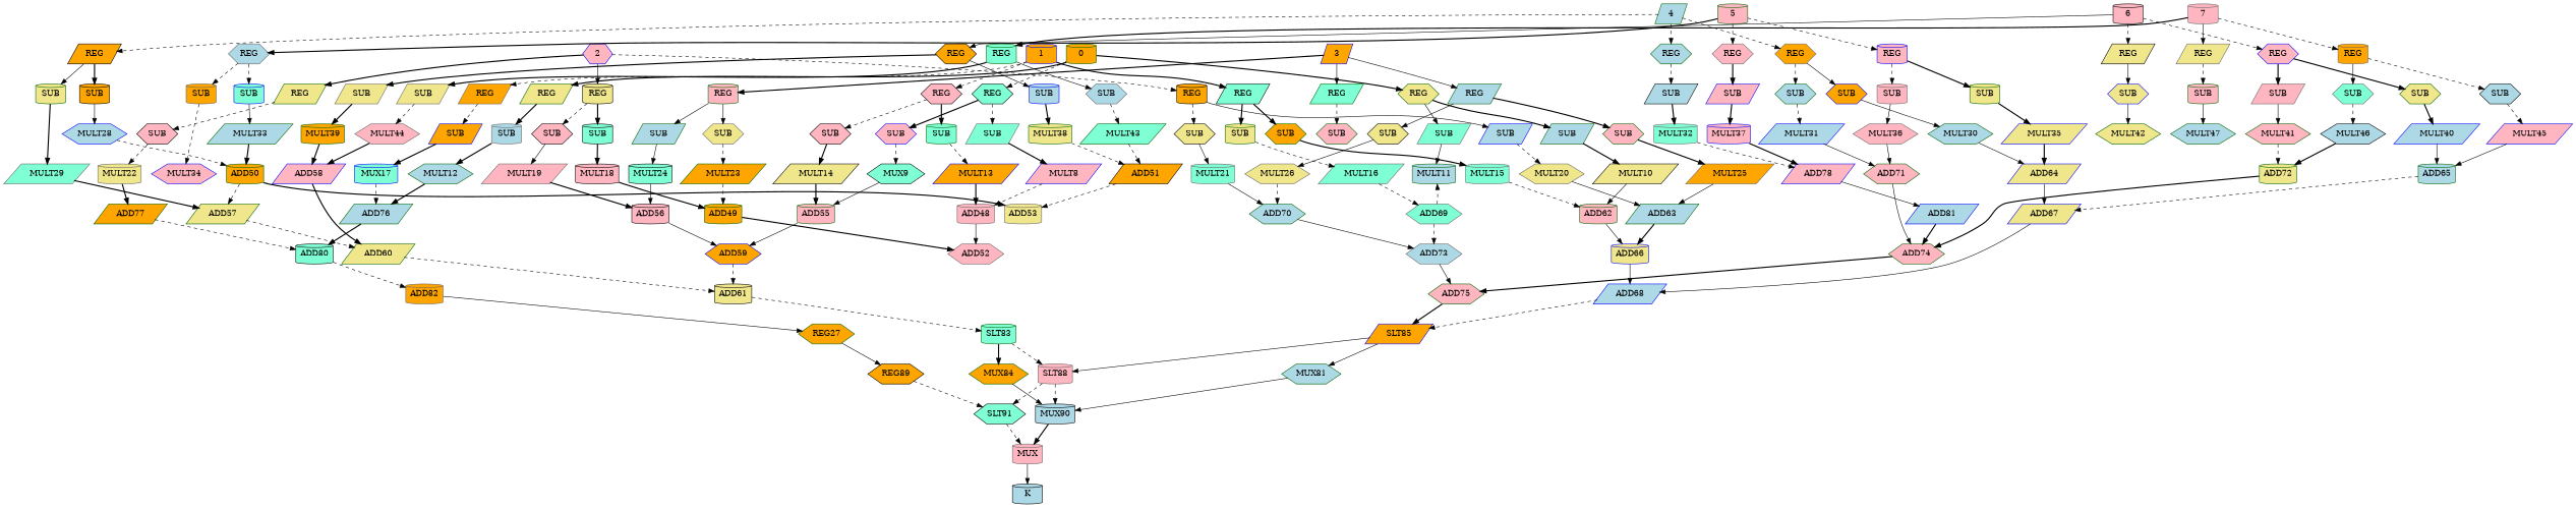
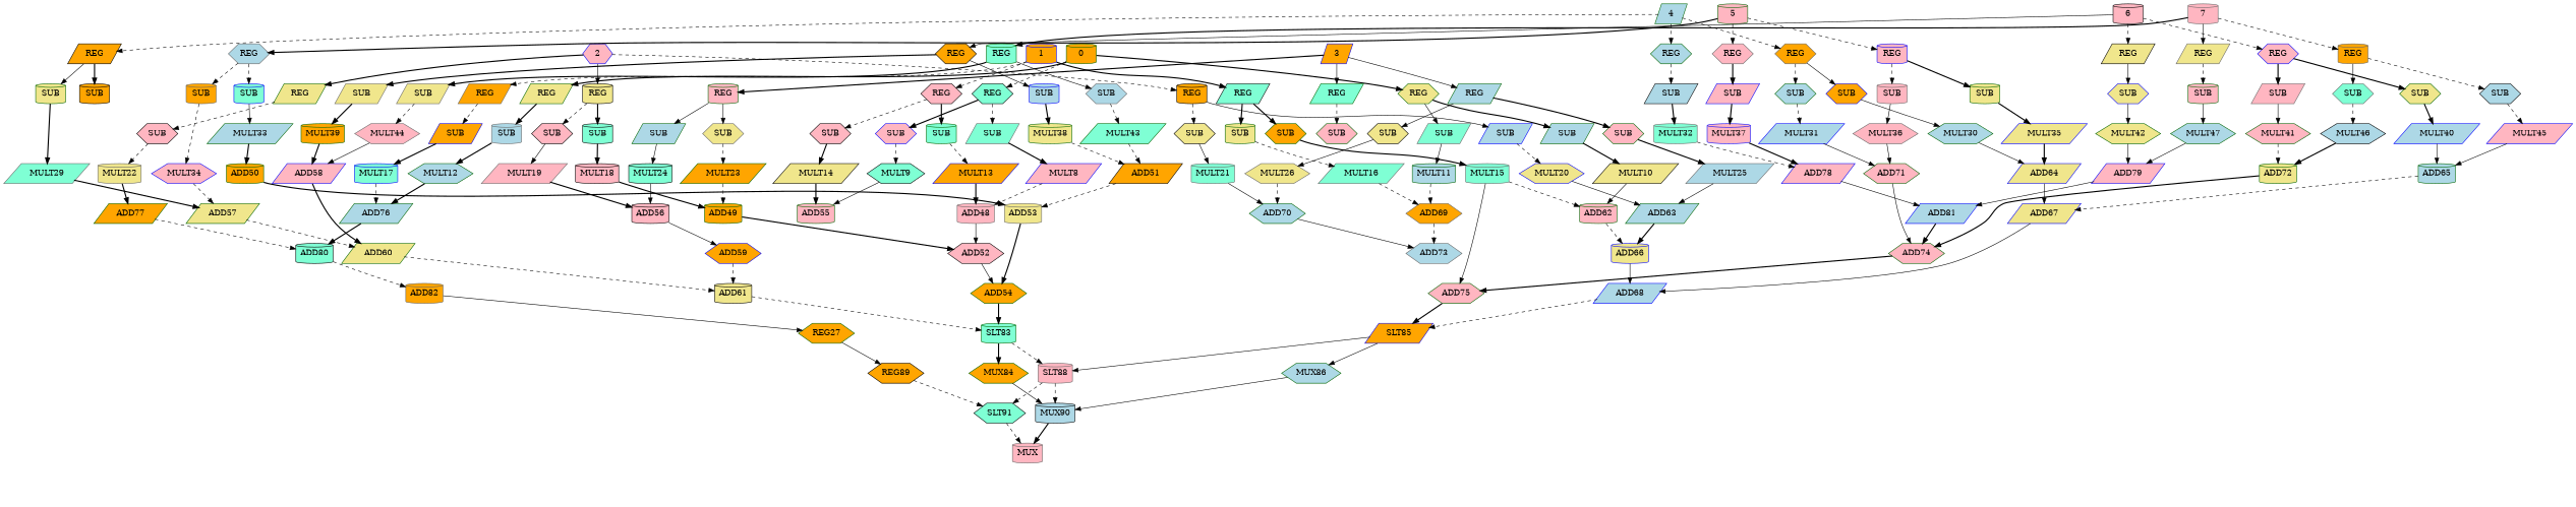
  strict digraph {
    node [color=darkgreen fillcolor=lightpink shape=hexagon style=filled]
    edge [style=dashed]
    n1 [color=black fillcolor=aquamarine label=REG]
    n2 [color=gray40 fillcolor=aquamarine label=SUB shape=parallelogram]
    n3 [color=blue label=SUB]
    0 [fillcolor=orange shape=cylinder]
    n5 [fillcolor=khaki label=REG]
    n6 [fillcolor=khaki label=REG shape=parallelogram]
    n7 [fillcolor=lightblue label=SUB shape=parallelogram]
    n8 [color=gray40 fillcolor=aquamarine label=SUB shape=parallelogram]
    n9 [color=gray40 fillcolor=lightblue label=SUB shape=cylinder]
    n10 [color=blue label=MULT8 shape=parallelogram]
    n11 [color=gray40 label=ADD48 shape=cylinder]
-   n12 [color=gray40 label=ADD52]
-   n13 [color=black fillcolor=aquamarine label=MUX9]
+   n12 [color=black label=ADD52]
+   n13 [color=black fillcolor=aquamarine label=MULT9]
    n14 [label=ADD55 shape=cylinder]
    n15 [color=blue fillcolor=orange label=ADD59]
    n16 [color=black fillcolor=khaki label=MULT10 shape=parallelogram]
    n17 [label=ADD62 shape=cylinder]
    n18 [color=blue fillcolor=khaki label=ADD66 shape=cylinder]
    n19 [fillcolor=lightblue label=MULT11 shape=cylinder]
-   n20 [color=gray40 fillcolor=aquamarine label=ADD69]
+   n20 [color=gray40 fillcolor=orange label=ADD69]
    n21 [color=gray40 fillcolor=lightblue label=ADD73]
    n22 [fillcolor=lightblue label=MULT12]
    n23 [fillcolor=lightblue label=ADD76 shape=parallelogram]
    n24 [color=black fillcolor=aquamarine label=ADD80 shape=cylinder]
    n25 [color=black label=REG]
    n26 [fillcolor=aquamarine label=SUB shape=cylinder]
    n27 [color=black label=SUB]
    1 [color=blue fillcolor=orange shape=cylinder]
    n29 [color=black fillcolor=aquamarine label=REG shape=parallelogram]
    n30 [color=gray40 fillcolor=orange label=REG shape=parallelogram]
    n31 [fillcolor=orange label=SUB]
    n32 [fillcolor=khaki label=SUB shape=cylinder]
    n33 [color=blue fillcolor=orange label=SUB shape=parallelogram]
    n34 [color=blue fillcolor=orange label=MULT13 shape=parallelogram]
    n35 [color=black fillcolor=khaki label=MULT14 shape=parallelogram]
    n36 [color=gray40 fillcolor=aquamarine label=MULT15 shape=cylinder]
    n37 [color=gray40 fillcolor=aquamarine label=MULT16 shape=parallelogram]
-   n38 [color=blue fillcolor=aquamarine label=MUX17 shape=cylinder]
+   n38 [color=blue fillcolor=aquamarine label=MULT17 shape=cylinder]
    n39 [color=black fillcolor=khaki label=REG shape=cylinder]
    n40 [color=black fillcolor=aquamarine label=SUB shape=cylinder]
    n41 [color=black label=SUB]
    2 [color=blue]
    n43 [color=black fillcolor=orange label=REG shape=cylinder]
    n44 [fillcolor=khaki label=REG shape=parallelogram]
    n45 [color=blue fillcolor=lightblue label=SUB shape=parallelogram]
    n46 [color=black fillcolor=khaki label=SUB]
    n47 [color=black label=SUB]
    n48 [color=black label=MULT18 shape=cylinder]
    n49 [fillcolor=orange label=ADD49 shape=cylinder]
    n50 [color=gray40 label=MULT19 shape=parallelogram]
    n51 [color=black label=ADD56 shape=cylinder]
-   n52 [color=gray40 fillcolor=khaki label=MULT20]
+   n52 [color=blue fillcolor=khaki label=MULT20]
    n53 [fillcolor=lightblue label=ADD63 shape=parallelogram]
    n54 [color=gray40 fillcolor=aquamarine label=MULT21 shape=cylinder]
    n55 [fillcolor=lightblue label=ADD70]
    n56 [color=gray40 fillcolor=khaki label=MULT22 shape=cylinder]
    n57 [fillcolor=orange label=ADD77 shape=parallelogram]
    n58 [label=REG shape=cylinder]
    n59 [color=gray40 fillcolor=khaki label=SUB]
    n60 [fillcolor=lightblue label=SUB shape=parallelogram]
    3 [color=blue fillcolor=orange shape=parallelogram]
    n62 [fillcolor=lightblue label=REG shape=parallelogram]
    n63 [fillcolor=aquamarine label=REG shape=parallelogram]
    n64 [label=SUB]
    n65 [color=black fillcolor=khaki label=SUB]
    n66 [label=SUB]
    n67 [fillcolor=orange label=MULT23 shape=parallelogram]
    n68 [color=black fillcolor=aquamarine label=MULT24 shape=cylinder]
-   n69 [color=gray40 fillcolor=orange label=MULT25 shape=parallelogram]
+   n69 [color=gray40 fillcolor=lightblue label=MULT25 shape=parallelogram]
    n70 [color=gray40 fillcolor=khaki label=MULT26]
    n71 [color=black fillcolor=orange label=REG shape=parallelogram]
    n72 [color=black fillcolor=orange label=SUB shape=cylinder]
    n73 [fillcolor=khaki label=SUB shape=cylinder]
    4 [fillcolor=lightblue shape=parallelogram]
    n75 [color=gray40 fillcolor=orange label=REG]
    n76 [fillcolor=lightblue label=REG]
    n77 [color=blue fillcolor=orange label=SUB]
    n78 [fillcolor=lightblue label=SUB]
    n79 [color=black fillcolor=lightblue label=SUB shape=parallelogram]
-   n80 [color=blue fillcolor=lightblue label=MULT28]
    n81 [fillcolor=orange label=ADD50 shape=cylinder]
    n82 [color=gray40 fillcolor=khaki label=ADD53 shape=cylinder]
    n83 [color=gray40 fillcolor=aquamarine label=MULT29 shape=parallelogram]
    n84 [fillcolor=khaki label=ADD57 shape=parallelogram]
    n85 [fillcolor=khaki label=ADD60 shape=parallelogram]
    n86 [fillcolor=lightblue label=MULT30]
    n87 [color=blue fillcolor=khaki label=ADD64 shape=parallelogram]
    n88 [color=blue fillcolor=khaki label=ADD67 shape=parallelogram]
    n89 [color=blue fillcolor=lightblue label=MULT31 shape=parallelogram]
    n90 [label=ADD71]
    n91 [label=ADD74]
    n92 [color=gray40 fillcolor=aquamarine label=MULT32 shape=cylinder]
    n93 [color=blue label=ADD78 shape=parallelogram]
    n94 [color=blue fillcolor=lightblue label=ADD81 shape=parallelogram]
    n95 [color=gray40 fillcolor=lightblue label=REG]
    n96 [color=blue fillcolor=aquamarine label=SUB shape=cylinder]
    n97 [color=gray40 fillcolor=orange label=SUB shape=cylinder]
    5 [shape=cylinder]
    n99 [color=blue label=REG shape=cylinder]
    n100 [color=gray40 label=REG]
    n101 [fillcolor=khaki label=SUB shape=cylinder]
    n102 [color=gray40 label=SUB shape=cylinder]
    n103 [color=blue label=SUB shape=parallelogram]
    n104 [fillcolor=lightblue label=MULT33 shape=parallelogram]
    n105 [color=blue label=MULT34]
    n106 [color=blue fillcolor=khaki label=MULT35 shape=parallelogram]
    n107 [color=gray40 label=MULT36]
    n108 [color=blue label=MULT37 shape=cylinder]
    n109 [color=black fillcolor=orange label=REG]
    n110 [color=blue fillcolor=lightblue label=SUB shape=cylinder]
    n111 [color=gray40 fillcolor=khaki label=SUB shape=parallelogram]
    6 [color=black shape=cylinder]
    n113 [color=blue label=REG]
    n114 [color=black fillcolor=khaki label=REG shape=parallelogram]
    n115 [fillcolor=khaki label=SUB]
    n116 [color=gray40 label=SUB shape=parallelogram]
    n117 [color=blue fillcolor=khaki label=SUB]
    n118 [fillcolor=khaki label=MULT38 shape=cylinder]
    n119 [color=black fillcolor=orange label=ADD51 shape=parallelogram]
    n120 [fillcolor=orange label=MULT39 shape=cylinder]
    n121 [color=blue label=ADD58 shape=parallelogram]
    n122 [color=blue fillcolor=lightblue label=MULT40 shape=parallelogram]
    n123 [fillcolor=lightblue label=ADD65 shape=cylinder]
    n124 [label=MULT41]
    n125 [fillcolor=khaki label=ADD72 shape=cylinder]
    n126 [fillcolor=khaki label=MULT42]
+   n127 [color=blue label=ADD79 shape=parallelogram]
    n128 [fillcolor=aquamarine label=REG shape=cylinder]
    n129 [color=gray40 fillcolor=lightblue label=SUB]
    n130 [color=gray40 fillcolor=khaki label=SUB shape=parallelogram]
    7 [color=gray40 shape=cylinder]
    n132 [color=gray40 fillcolor=orange label=REG shape=cylinder]
    n133 [color=gray40 fillcolor=khaki label=REG shape=parallelogram]
    n134 [color=black fillcolor=lightblue label=SUB]
    n135 [color=gray40 fillcolor=aquamarine label=SUB]
    n136 [label=SUB shape=cylinder]
    n137 [fillcolor=aquamarine label=MULT43 shape=parallelogram]
    n138 [color=gray40 label=MULT44]
    n139 [color=blue label=MULT45 shape=parallelogram]
    n140 [color=black fillcolor=lightblue label=MULT46]
    n141 [fillcolor=lightblue label=MULT47]
+   n142 [fillcolor=orange label=ADD54]
    n143 [fillcolor=aquamarine label=SLT83 shape=cylinder]
    n144 [fillcolor=orange label=MUX84]
    n145 [color=gray40 label=SLT88 shape=cylinder]
    n146 [color=black fillcolor=khaki label=ADD61 shape=cylinder]
    n147 [color=blue fillcolor=lightblue label=ADD68 shape=parallelogram]
    n148 [color=blue fillcolor=orange label=SLT85 shape=parallelogram]
-   n149 [fillcolor=lightblue label=MUX81]
+   n149 [fillcolor=lightblue label=MUX86]
    n150 [label=ADD75]
    n151 [color=gray40 fillcolor=orange label=ADD82 shape=cylinder]
    n152 [fillcolor=orange label=REG27]
    n153 [color=black fillcolor=orange label=REG89]
    n154 [color=black fillcolor=lightblue label=MUX90 shape=cylinder]
    n155 [color=black fillcolor=aquamarine label=SLT91]
    n156 [color=gray40 label=MUX shape=cylinder]
-   n157 [color=black fillcolor=lightblue label=K shape=cylinder]
    n1 -> n2
    n1 -> n3 [style=bold]
    n2 -> n10 [style=bold]
    n3 -> n13
    0 -> n1
    0 -> n5 [style=bold]
    0 -> n6 [style=bold]
    n5 -> n7 [style=bold]
    n5 -> n8 [style=solid]
    n6 -> n9 [style=bold]
    n7 -> n16 [style=bold]
    n8 -> n19 [style=solid]
    n9 -> n22 [style=bold]
    n10 -> n11
    n11 -> n12 [style=solid]
+   n12 -> n142 [style=solid]
    n13 -> n14 [style=solid]
-   n14 -> n15 [style=solid]
    n15 -> n146
    n16 -> n17 [style=solid]
-   n17 -> n18 [style=solid]
+   n17 -> n18
    n18 -> n147 [style=solid]
-   n20 -> n19
+   n19 -> n20
    n20 -> n21
-   n21 -> n150 [style=solid]
+   n36 -> n150 [style=solid]
    n22 -> n23 [style=bold]
    n23 -> n24 [style=bold]
    n24 -> n151
    n25 -> n26 [style=bold]
    n25 -> n27
    n26 -> n34
    n27 -> n35 [style=bold]
    1 -> n25
    1 -> n29 [style=bold]
    1 -> n30
    n29 -> n31 [style=bold]
    n29 -> n32 [style=bold]
    n30 -> n33
    n31 -> n36 [style=bold]
    n32 -> n37
    n33 -> n38 [style=bold]
    n34 -> n11 [style=bold]
    n35 -> n14 [style=bold]
    n36 -> n17
    n37 -> n20
    n38 -> n23
    n39 -> n40 [style=bold]
    n39 -> n41
    n40 -> n48 [style=bold]
    n41 -> n50 [style=solid]
    2 -> n39 [style=solid]
    2 -> n43
    2 -> n44 [style=bold]
    n43 -> n45 [style=solid]
    n43 -> n46
    n44 -> n47
    n45 -> n52
    n46 -> n54 [style=solid]
    n47 -> n56
    n48 -> n49 [style=bold]
    n49 -> n12 [style=bold]
    n50 -> n51 [style=bold]
    n51 -> n15 [style=solid]
    n52 -> n53 [style=solid]
    n53 -> n18 [style=bold]
    n54 -> n55 [style=solid]
    n55 -> n21 [style=solid]
    n56 -> n57 [style=bold]
    n57 -> n24
    n58 -> n59 [style=solid]
    n58 -> n60 [style=solid]
    n59 -> n67
    n60 -> n68 [style=solid]
    3 -> n58 [style=bold]
    3 -> n62 [style=solid]
    3 -> n63 [style=solid]
    n62 -> n64 [style=bold]
    n62 -> n65 [style=solid]
    n63 -> n66
    n64 -> n69 [style=bold]
    n65 -> n70 [style=solid]
    n67 -> n49
    n68 -> n51 [style=solid]
    n69 -> n53 [style=solid]
    n70 -> n55
    n71 -> n72 [style=bold]
    n71 -> n73 [style=solid]
-   n72 -> n80 [style=solid]
    n73 -> n83 [style=bold]
    4 -> n71
    4 -> n75
    4 -> n76
    n75 -> n77 [style=solid]
    n75 -> n78
    n76 -> n79
    n77 -> n86 [style=solid]
    n78 -> n89
    n79 -> n92 [style=bold]
-   n80 -> n81
    n81 -> n82 [style=bold]
+   n82 -> n142 [style=bold]
    n83 -> n84 [style=bold]
    n84 -> n85
    n85 -> n146
    n86 -> n87 [style=solid]
    n87 -> n88 [style=solid]
    n88 -> n147 [style=solid]
    n89 -> n90 [style=solid]
    n90 -> n91 [style=solid]
    n91 -> n150 [style=bold]
    n92 -> n93
    n93 -> n94 [style=solid]
    n94 -> n91 [style=bold]
    n95 -> n96
    n95 -> n97
    n96 -> n104 [style=solid]
    n97 -> n105
    5 -> n95 [style=bold]
    5 -> n99
    5 -> n100
    n99 -> n101 [style=bold]
    n99 -> n102
    n100 -> n103 [style=bold]
    n101 -> n106 [style=bold]
    n102 -> n107 [style=solid]
    n103 -> n108 [style=bold]
    n104 -> n81 [style=bold]
-   n81 -> n84
+   n105 -> n84
    n106 -> n87 [style=bold]
    n107 -> n90 [style=solid]
    n108 -> n93 [style=bold]
    n109 -> n110 [style=solid]
    n109 -> n111 [style=bold]
    n110 -> n118 [style=bold]
    n111 -> n120 [style=bold]
    6 -> n109 [style=solid]
    6 -> n113
    6 -> n114
    n113 -> n115 [style=bold]
    n113 -> n116 [style=bold]
    n114 -> n117 [style=solid]
    n115 -> n122 [style=bold]
    n116 -> n124 [style=solid]
    n117 -> n126 [style=solid]
    n118 -> n119
    n119 -> n82
    n120 -> n121 [style=bold]
    n121 -> n85 [style=bold]
    n122 -> n123 [style=solid]
    n123 -> n88
    n124 -> n125
    n125 -> n91 [style=bold]
+   n126 -> n127 [style=solid]
+   n127 -> n94 [style=solid]
    n128 -> n129 [style=solid]
    n128 -> n130 [style=bold]
    n129 -> n137
    n130 -> n138
    7 -> n128 [style=bold]
    7 -> n132
    7 -> n133 [style=solid]
    n132 -> n134
    n132 -> n135 [style=solid]
    n133 -> n136
    n134 -> n139
    n135 -> n140
    n136 -> n141 [style=solid]
    n137 -> n119
-   n138 -> n121 [style=bold]
+   n138 -> n121 [style=solid]
    n139 -> n123 [style=solid]
    n140 -> n125 [style=bold]
+   n141 -> n127 [style=solid]
+   n142 -> n143 [style=bold]
    n143 -> n144 [style=bold]
    n143 -> n145
    n144 -> n154 [style=solid]
    n145 -> n154
    n145 -> n155
    n146 -> n143
    n147 -> n148
    n148 -> n145 [style=solid]
    n148 -> n149 [style=solid]
    n149 -> n154 [style=solid]
    n150 -> n148 [style=bold]
    n151 -> n152 [style=solid]
    n152 -> n153 [style=solid]
    n153 -> n155
    n154 -> n156 [style=bold]
    n155 -> n156
-   n156 -> n157 [style=solid]
  }
